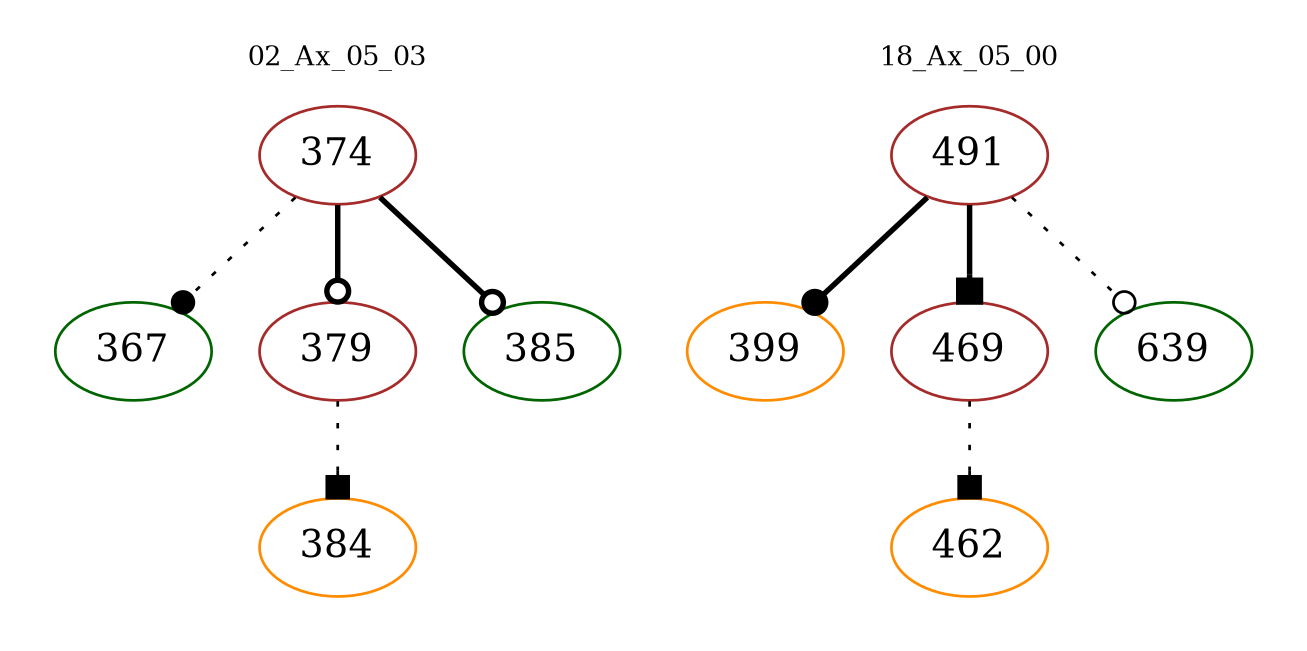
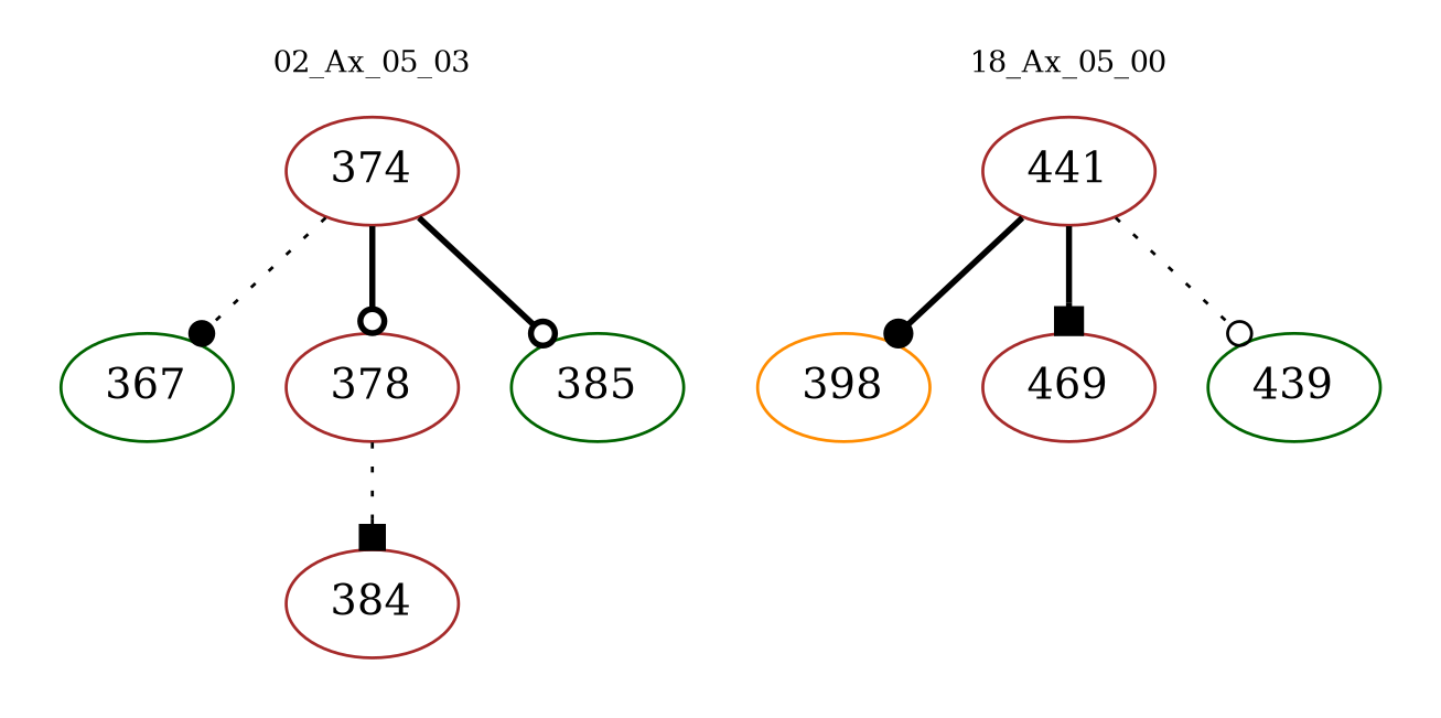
  digraph {
    node [color=brown]
    edge [arrowhead=odot color=black style=dotted]
    n1 [label=374]
    n2 [color=darkgreen label=367]
-   n3 [label=379]
+   n3 [label=378]
    n4 [color=darkgreen label=385]
-   n5 [color=darkorange label=384]
-   n6 [label=491]
-   n7 [color=darkorange label=399]
+   n5 [label=384]
+   n6 [label=441]
+   n7 [color=darkorange label=398]
    n8 [label=469]
-   n9 [color=darkgreen label=639]
-   n10 [color=darkorange label=462]
+   n9 [color=darkgreen label=439]
    subgraph cluster_1 {
      color=white
      fontsize=10
      label="02_Ax_05_03"
      n1
      n2
      n3
      n4
      n5
    }
    subgraph cluster_2 {
      color=white
      fontsize=10
      label="18_Ax_05_00"
      n6
      n7
      n8
      n9
-     n10
    }
    n1 -> n2 [arrowhead=dot]
    n1 -> n3 [style=bold]
    n1 -> n4 [style=bold]
    n3 -> n5 [arrowhead=box]
    n6 -> n7 [arrowhead=dot style=bold]
    n6 -> n8 [arrowhead=box style=bold]
    n6 -> n9
-   n8 -> n10 [arrowhead=box]
  }
